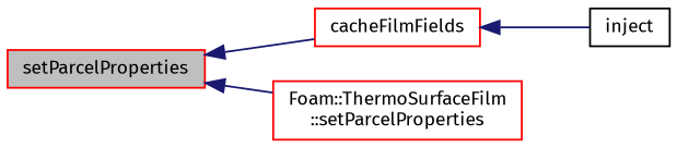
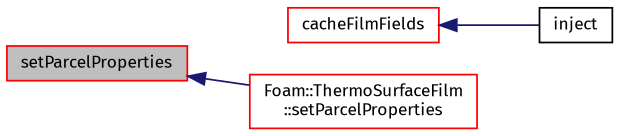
  digraph {
    fontname="Fira Sans"
    rankdir=LR
    node [color=red fontname="Fira Sans" fontsize=10 shape=record]
    edge [color=midnightblue dir=back fontname="Fira Sans" fontsize=10 labelfontname=Helvetica labelfontsize=10 style=solid]
    n1 [fillcolor=grey75 fontcolor=black height=0.2 label=setParcelProperties style=filled width=0.4]
    n2 [height=0.2 label=cacheFilmFields width=0.4]
    n3 [height=0.2 label="Foam::ThermoSurfaceFilm\l::setParcelProperties" width=0.4]
    n4 [color=black height=0.2 label=inject width=0.4]
-   n1 -> n2
    n1 -> n3
    n2 -> n4
  }
